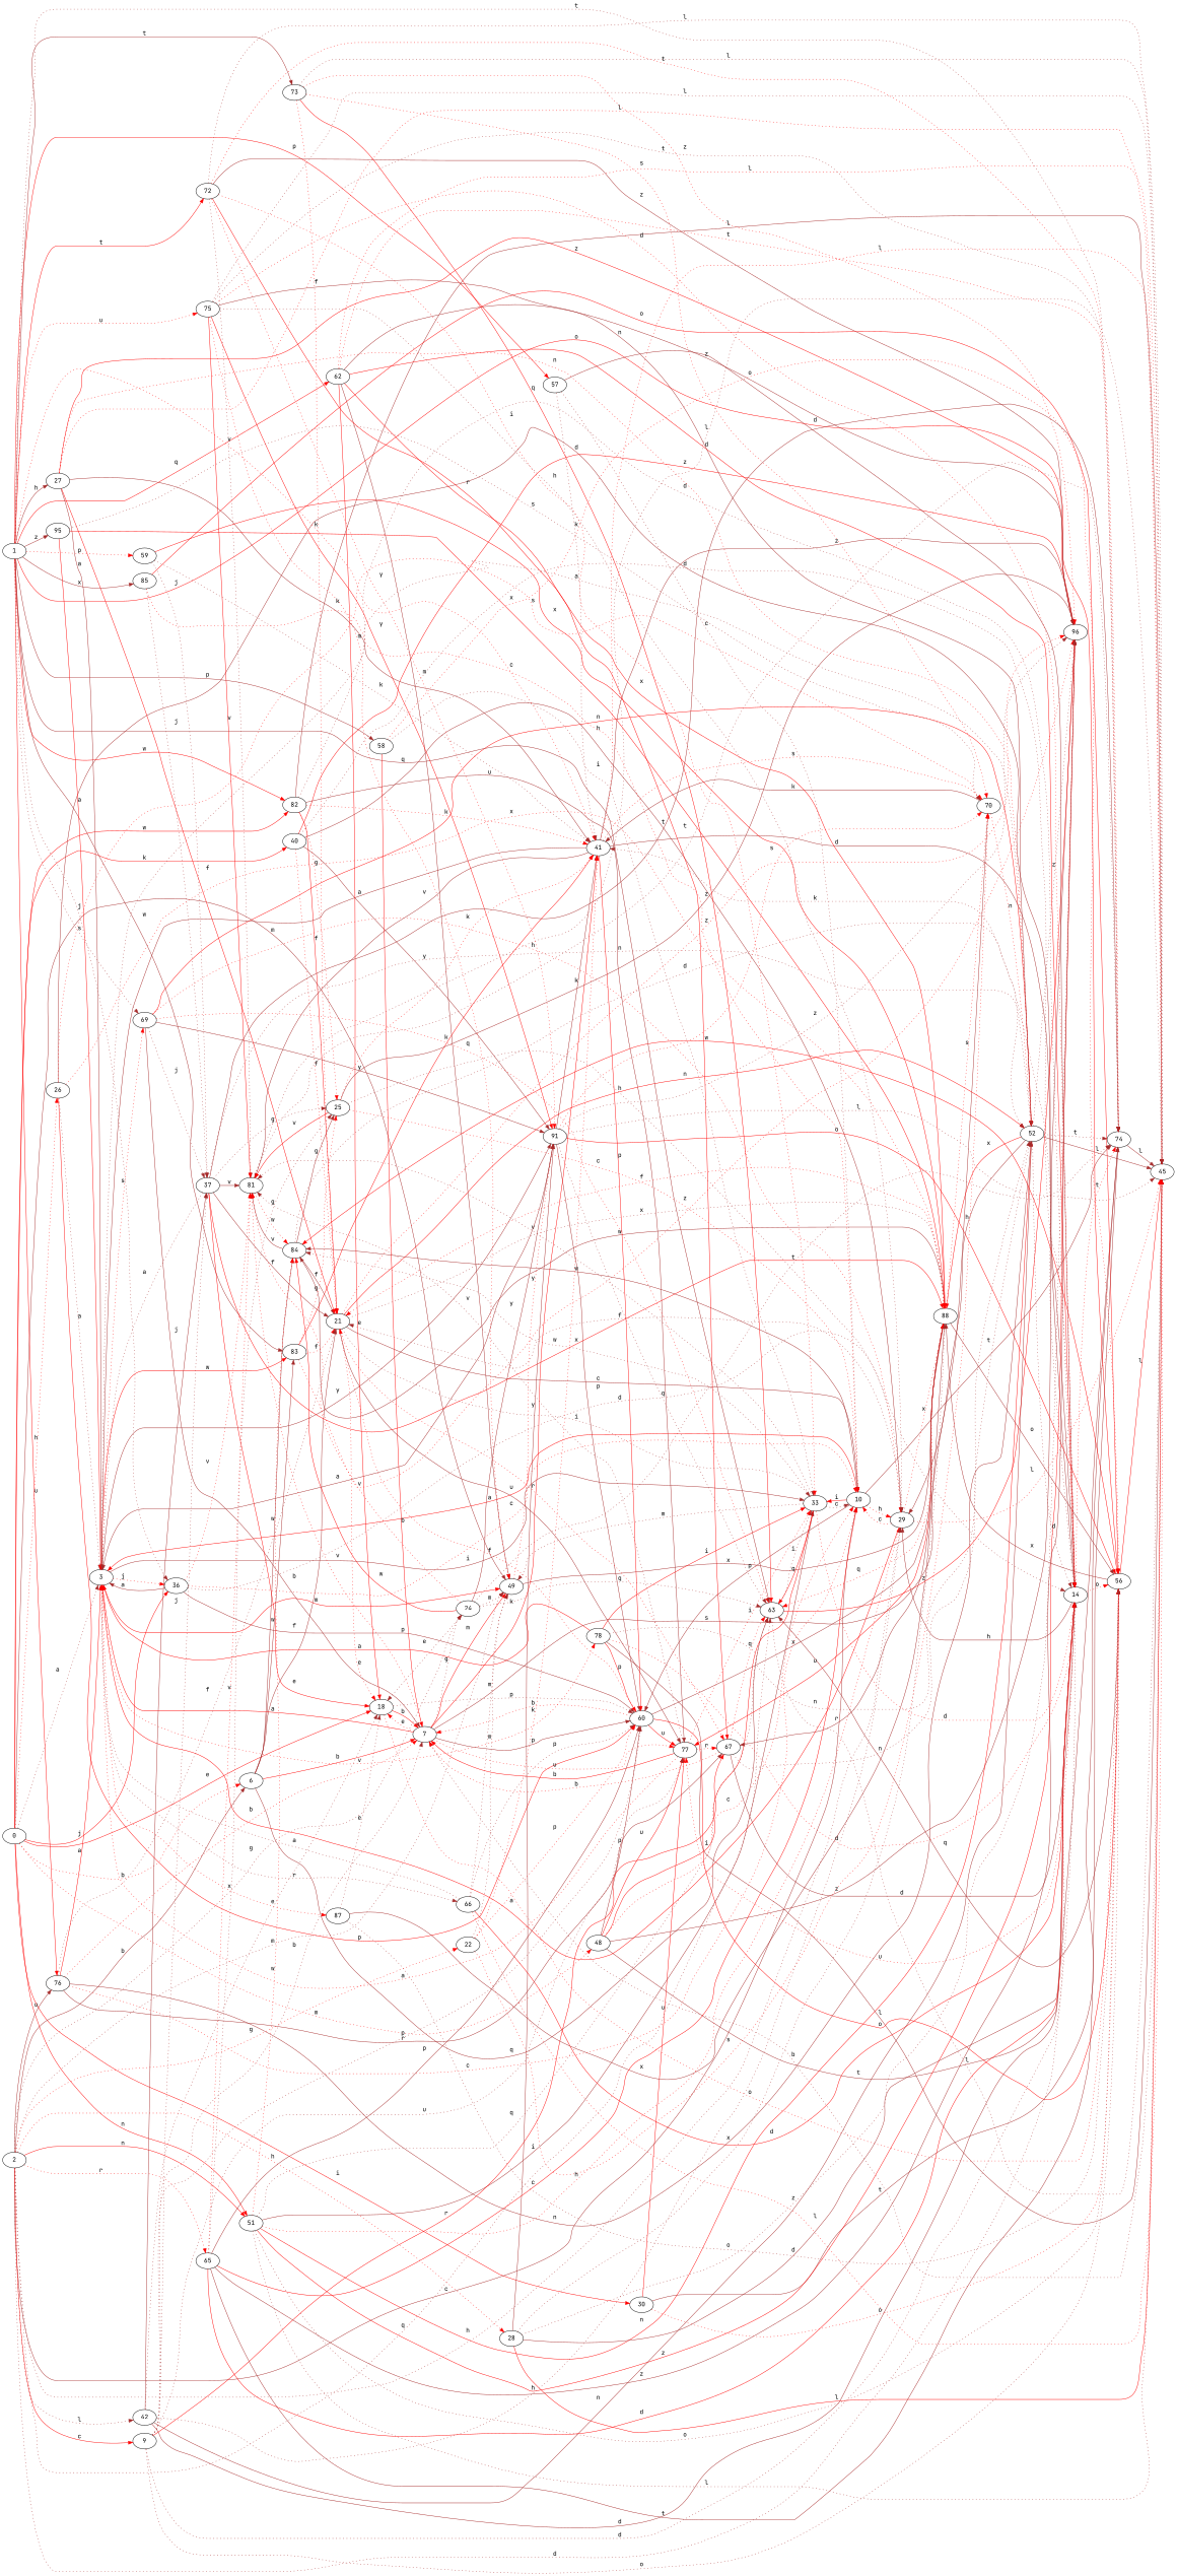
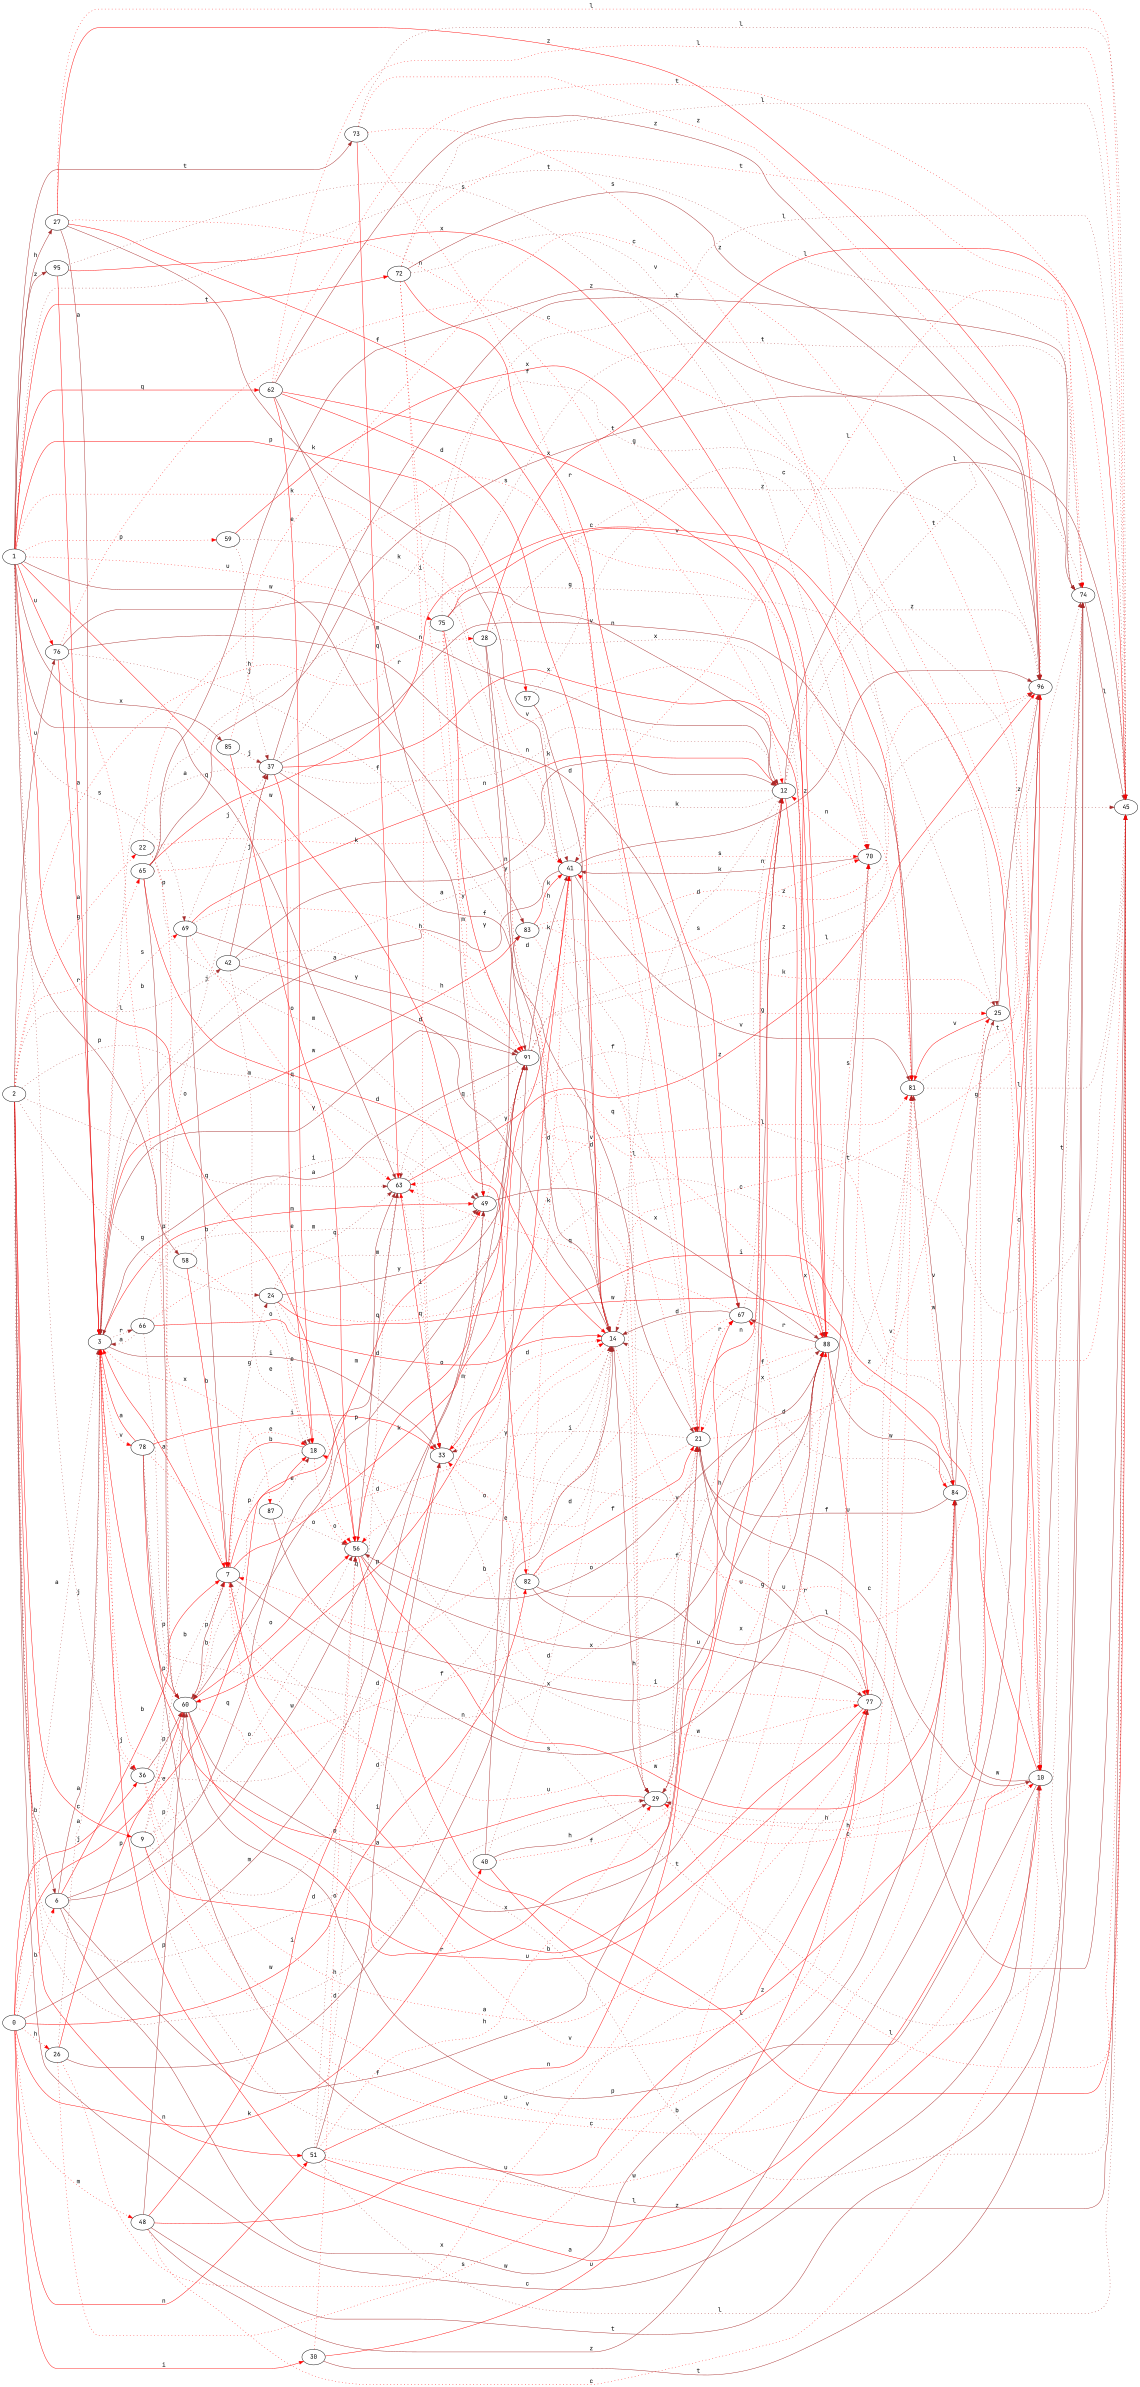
  strict digraph {
    fontname="JetBrains Mono"
    rankdir=LR
    node [fontname="JetBrains Mono"]
    edge [color=brown fontname="JetBrains Mono" style=dotted]
    0
    3
    6
    18
    26
    30
    36
    40
    48
    49
    51
    82
    69
    83
    33
    66
    78
    87
    91
    63
    7
    21
    84
    56
    60
    14
    70
    88
    74
    77
    10
    81
    29
    96
-   52
+   52 [label=12]
    45
    41
    25
    1
    27
    57
    58
    59
    62
    72
    73
    75
    76
    85
    95
    37
    67
    2
    9
    22
    24
    28
    42
    65
    0 -> 3 [label=a]
    0 -> 6 [color=red label=b]
    0 -> 18 [color=red label=e style=solid]
    0 -> 26 [color=red label=h]
    0 -> 30 [color=red label=i style=solid]
    0 -> 36 [color=red label=j style=solid]
    0 -> 40 [color=red label=k style=solid]
    0 -> 48 [color=red label=m]
    0 -> 49 [label=m style=solid]
    0 -> 51 [color=red label=n style=solid]
    0 -> 82 [color=red label=w style=solid]
    3 -> 36 [color=red label=j]
    3 -> 49 [color=red label=m style=solid]
    3 -> 69 [color=red label=s]
    3 -> 83 [color=red label=w style=solid]
    3 -> 33 [label=i style=solid]
    3 -> 66 [label=r]
    3 -> 78 [color=red label=v]
    3 -> 87 [color=red label=x]
    3 -> 91 [label=y style=solid]
    6 -> 83 [label=w style=solid]
    6 -> 63 [label=q style=solid]
    6 -> 7 [color=red label=b style=solid]
    6 -> 21 [label=f style=solid]
    6 -> 84 [label=w style=solid]
    18 -> 7 [color=red label=b style=solid]
    18 -> 56 [color=red label=o]
    18 -> 60 [label=p]
    26 -> 3 [label=a]
    26 -> 60 [color=red label=p style=solid]
    26 -> 14 [label=d style=solid]
    26 -> 70 [color=red label=s]
    26 -> 88 [color=red label=x]
    30 -> 56 [color=red label=o]
    30 -> 74 [label=t style=solid]
    30 -> 77 [color=red label=u style=solid]
-   36 -> 3 [label=a style=solid]
+   6 -> 3 [label=a style=solid]
    36 -> 60 [label=p style=solid]
    36 -> 14 [label=d]
    36 -> 10 [color=red label=c]
    36 -> 81 [color=red label=v]
    40 -> 91 [label=y style=solid]
    40 -> 21 [color=red label=f]
    40 -> 14 [label=d]
    40 -> 29 [label=h style=solid]
    40 -> 96 [color=red label=z style=solid]
    48 -> 33 [color=red label=i style=solid]
    48 -> 60 [label=p style=solid]
    48 -> 74 [label=t style=solid]
    48 -> 77 [color=red label=u style=solid]
    48 -> 10 [color=red label=c]
    48 -> 96 [label=z style=solid]
    49 -> 91 [color=red label=y]
    49 -> 88 [label=x style=solid]
    51 -> 33 [label=i style=solid]
    51 -> 63 [label=q]
    51 -> 84 [color=red label=w]
    51 -> 56 [label=o]
    51 -> 29 [color=red label=h]
    51 -> 96 [color=red label=z style=solid]
    51 -> 52 [color=red label=n style=solid]
    51 -> 45 [label=l]
    82 -> 21 [color=red label=f style=solid]
    82 -> 14 [label=d]
    82 -> 77 [label=u style=solid]
    82 -> 45 [label=l style=solid]
    82 -> 41 [color=red label=k]
    82 -> 25 [color=red label=g]
    69 -> 91 [label=y style=solid]
    69 -> 63 [color=red label=q]
    69 -> 7 [label=b style=solid]
    69 -> 29 [color=red label=h]
    69 -> 52 [color=red label=n style=solid]
    69 -> 37 [label=j]
    83 -> 21 [color=red label=f]
    83 -> 96 [color=red label=z]
    83 -> 41 [color=red label=k style=solid]
    83 -> 25 [color=red label=g]
    33 -> 49 [label=m]
    33 -> 63 [color=red label=q style=solid]
    33 -> 84 [label=w]
    33 -> 14 [color=red label=d]
    33 -> 10 [label=c]
    33 -> 81 [label=v]
    66 -> 3 [label=a]
    66 -> 49 [label=m]
    66 -> 60 [label=p]
    66 -> 14 [color=red label=d style=solid]
    66 -> 45 [color=red label=l]
    78 -> 3 [color=red label=a style=solid]
    78 -> 33 [color=red label=i style=solid]
    78 -> 60 [color=red label=p style=solid]
    78 -> 14 [color=red label=d]
    78 -> 52 [label=n]
    78 -> 45 [label=l style=solid]
    87 -> 18 [label=e]
    87 -> 56 [label=o]
    87 -> 88 [label=x style=solid]
    91 -> 3 [label=a style=solid]
    91 -> 63 [label=q]
    91 -> 56 [color=red label=o style=solid]
    91 -> 60 [label=p style=solid]
    91 -> 70 [color=red label=s]
    91 -> 96 [label=z]
    91 -> 45 [label=l]
    91 -> 41 [label=k style=solid]
    63 -> 33 [label=i]
    63 -> 96 [color=red label=z style=solid]
    63 -> 45 [label=l]
    7 -> 3 [color=red label=a style=solid]
    7 -> 18 [color=red label=e]
    7 -> 49 [color=red label=m style=solid]
    7 -> 60 [label=p style=solid]
    7 -> 70 [label=s style=solid]
    7 -> 77 [color=red label=u]
    7 -> 81 [color=red label=v]
    7 -> 41 [color=red label=k style=solid]
    7 -> 24 [label=g]
    21 -> 18 [color=red label=e]
    21 -> 33 [label=i]
    21 -> 88 [label=x]
    21 -> 77 [label=u style=solid]
    21 -> 10 [label=c style=solid]
    21 -> 96 [color=red label=z]
    21 -> 52 [color=red label=n style=solid]
    21 -> 67 [color=red label=r]
    84 -> 21 [label=f style=solid]
    84 -> 14 [label=d]
    84 -> 81 [label=v style=solid]
    84 -> 25 [label=g style=solid]
    56 -> 63 [label=q style=solid]
    56 -> 84 [color=red label=w style=solid]
    56 -> 88 [label=x style=solid]
    56 -> 45 [color=red label=l style=solid]
    60 -> 7 [color=red label=b]
    60 -> 21 [color=red label=f]
    60 -> 56 [color=red label=o style=solid]
    60 -> 88 [label=x style=solid]
    60 -> 77 [color=red label=u style=solid]
    14 -> 56 [color=red label=o]
    14 -> 74 [color=red label=t]
    14 -> 77 [color=red label=u]
    14 -> 29 [label=h style=solid]
    70 -> 52 [color=red label=n]
    70 -> 41 [label=k style=solid]
    88 -> 63 [color=red label=q]
    88 -> 21 [color=red label=f]
    88 -> 84 [label=w style=solid]
    88 -> 56 [label=o style=solid]
    88 -> 70 [color=red label=s]
    88 -> 77 [color=red label=u style=solid]
    88 -> 67 [label=r style=solid]
    74 -> 45 [label=l style=solid]
    77 -> 3 [color=red label=a]
    77 -> 33 [color=red label=i]
    77 -> 7 [color=red label=b style=solid]
    77 -> 81 [label=v]
    77 -> 67 [color=red label=r]
    10 -> 3 [color=red label=a style=solid]
    10 -> 33 [color=red label=i style=solid]
    10 -> 84 [label=w style=solid]
    10 -> 60 [label=p style=solid]
    10 -> 74 [label=t style=solid]
    10 -> 29 [color=red label=h]
    81 -> 84 [color=red label=w]
    81 -> 74 [label=t]
    81 -> 45 [label=l]
    29 -> 3 [color=red label=a style=solid]
    29 -> 21 [label=f]
    29 -> 88 [color=red label=x]
    29 -> 10 [color=red label=c]
    29 -> 45 [color=red label=l]
    52 -> 3 [label=a]
    52 -> 14 [label=d]
    52 -> 88 [color=red label=x style=solid]
    52 -> 74 [label=t]
    52 -> 29 [label=h style=solid]
    52 -> 96 [label=z]
    52 -> 45 [label=l style=solid]
    52 -> 41 [label=k]
    45 -> 7 [label=b]
    41 -> 3 [label=a style=solid]
    41 -> 60 [color=red label=p style=solid]
    41 -> 14 [label=d style=solid]
    41 -> 70 [color=red label=s]
    41 -> 81 [label=v style=solid]
    41 -> 96 [label=z style=solid]
    41 -> 45 [color=red label=l]
    25 -> 10 [color=red label=c]
    25 -> 81 [color=red label=v style=solid]
    25 -> 29 [label=h]
    25 -> 96 [label=z style=solid]
    25 -> 41 [color=red label=k]
    1 -> 36 [label=j]
    1 -> 82 [color=red label=w style=solid]
    1 -> 69 [label=s]
    1 -> 83 [label=w style=solid]
    1 -> 63 [label=q style=solid]
    1 -> 56 [color=red label=o style=solid]
    1 -> 74 [label=t]
    1 -> 41 [color=red label=k]
    1 -> 27 [label=h style=solid]
    1 -> 57 [color=red label=p style=solid]
    1 -> 58 [label=p style=solid]
    1 -> 59 [color=red label=p]
    1 -> 62 [color=red label=q style=solid]
    1 -> 72 [color=red label=t style=solid]
    1 -> 73 [label=t style=solid]
    1 -> 75 [color=red label=u]
    1 -> 76 [color=red label=u style=solid]
    1 -> 85 [label=x style=solid]
    1 -> 95 [label=z style=solid]
    27 -> 3 [label=a style=solid]
    27 -> 21 [color=red label=f style=solid]
    27 -> 96 [color=red label=z style=solid]
    27 -> 52 [color=red label=n]
    27 -> 45 [color=red label=l]
    27 -> 41 [label=k style=solid]
    57 -> 14 [label=d style=solid]
    57 -> 10 [label=c]
    57 -> 41 [label=k]
    58 -> 33 [label=i]
    58 -> 7 [color=red label=b style=solid]
    58 -> 56 [color=red label=o]
    59 -> 88 [color=red label=x style=solid]
    59 -> 41 [label=k]
    59 -> 37 [label=j]
    62 -> 18 [color=red label=e style=solid]
    62 -> 49 [label=m style=solid]
    62 -> 14 [color=red label=d style=solid]
    62 -> 88 [color=red label=x style=solid]
    62 -> 74 [color=red label=t]
    62 -> 96 [label=z style=solid]
    62 -> 45 [color=red label=l]
    72 -> 33 [color=red label=i]
    72 -> 91 [color=red label=y]
    72 -> 74 [color=red label=t]
    72 -> 81 [label=v]
    72 -> 96 [label=z style=solid]
    72 -> 45 [label=l]
    72 -> 67 [color=red label=r style=solid]
    73 -> 63 [color=red label=q style=solid]
    73 -> 21 [color=red label=f]
    73 -> 70 [color=red label=s]
    73 -> 96 [color=red label=z]
    73 -> 45 [label=l]
    75 -> 49 [color=red label=m]
    75 -> 91 [color=red label=y style=solid]
    75 -> 14 [color=red label=d]
    75 -> 74 [label=t]
    75 -> 81 [color=red label=v style=solid]
    75 -> 29 [label=h]
    75 -> 52 [label=n style=solid]
    75 -> 45 [label=l]
    76 -> 3 [color=red label=a style=solid]
    76 -> 7 [color=red label=b]
    76 -> 21 [label=f]
    76 -> 10 [color=red label=c]
    76 -> 52 [label=n style=solid]
    76 -> 67 [label=r style=solid]
    85 -> 56 [color=red label=o style=solid]
    85 -> 10 [color=red label=c]
    85 -> 37 [label=j]
    95 -> 3 [color=red label=a style=solid]
    95 -> 70 [label=s]
    95 -> 88 [color=red label=x style=solid]
    37 -> 3 [label=a]
    37 -> 18 [color=red label=e style=solid]
    37 -> 21 [label=f style=solid]
    37 -> 88 [color=red label=x style=solid]
    37 -> 74 [label=t style=solid]
    37 -> 81 [label=v style=solid]
    37 -> 52 [label=n]
    37 -> 25 [label=g]
    67 -> 63 [color=red label=q]
    67 -> 7 [color=red label=b]
    67 -> 14 [label=d style=solid]
    67 -> 52 [label=n]
    2 -> 6 [label=b style=solid]
    2 -> 49 [label=m]
    2 -> 51 [color=red label=n style=solid]
    2 -> 63 [label=q]
    2 -> 14 [label=d]
    2 -> 10 [label=c style=solid]
    2 -> 29 [label=h]
    2 -> 76 [label=u style=solid]
    2 -> 9 [color=red label=c style=solid]
    2 -> 22 [color=red label=g]
    2 -> 24 [label=g]
    2 -> 28 [color=red label=h]
    2 -> 42 [label=l]
    2 -> 65 [color=red label=r]
    9 -> 7 [label=b]
    9 -> 56 [label=o]
    9 -> 60 [label=p]
    9 -> 14 [label=d]
    9 -> 77 [label=u]
    9 -> 37 [label=j]
    9 -> 67 [color=red label=r style=solid]
    22 -> 49 [label=m]
    22 -> 60 [color=red label=p]
    22 -> 70 [color=red label=s]
    22 -> 41 [color=red label=k]
    24 -> 18 [label=e]
    24 -> 49 [label=m]
    24 -> 91 [label=y style=solid]
    24 -> 63 [label=q]
    24 -> 84 [color=red label=w style=solid]
    24 -> 74 [label=t]
    24 -> 81 [color=red label=v]
    28 -> 91 [label=y style=solid]
    28 -> 14 [label=d style=solid]
    28 -> 88 [label=x]
    28 -> 96 [label=z]
    28 -> 45 [color=red label=l style=solid]
    42 -> 18 [label=e]
    42 -> 14 [label=d style=solid]
    42 -> 29 [label=h]
    42 -> 52 [label=n style=solid]
    42 -> 37 [label=j style=solid]
    65 -> 60 [label=p style=solid]
    65 -> 14 [color=red label=d style=solid]
    65 -> 74 [label=t style=solid]
    65 -> 10 [color=red label=c style=solid]
    65 -> 81 [color=red label=v]
    65 -> 96 [label=z style=solid]
    65 -> 25 [label=g]
  }
